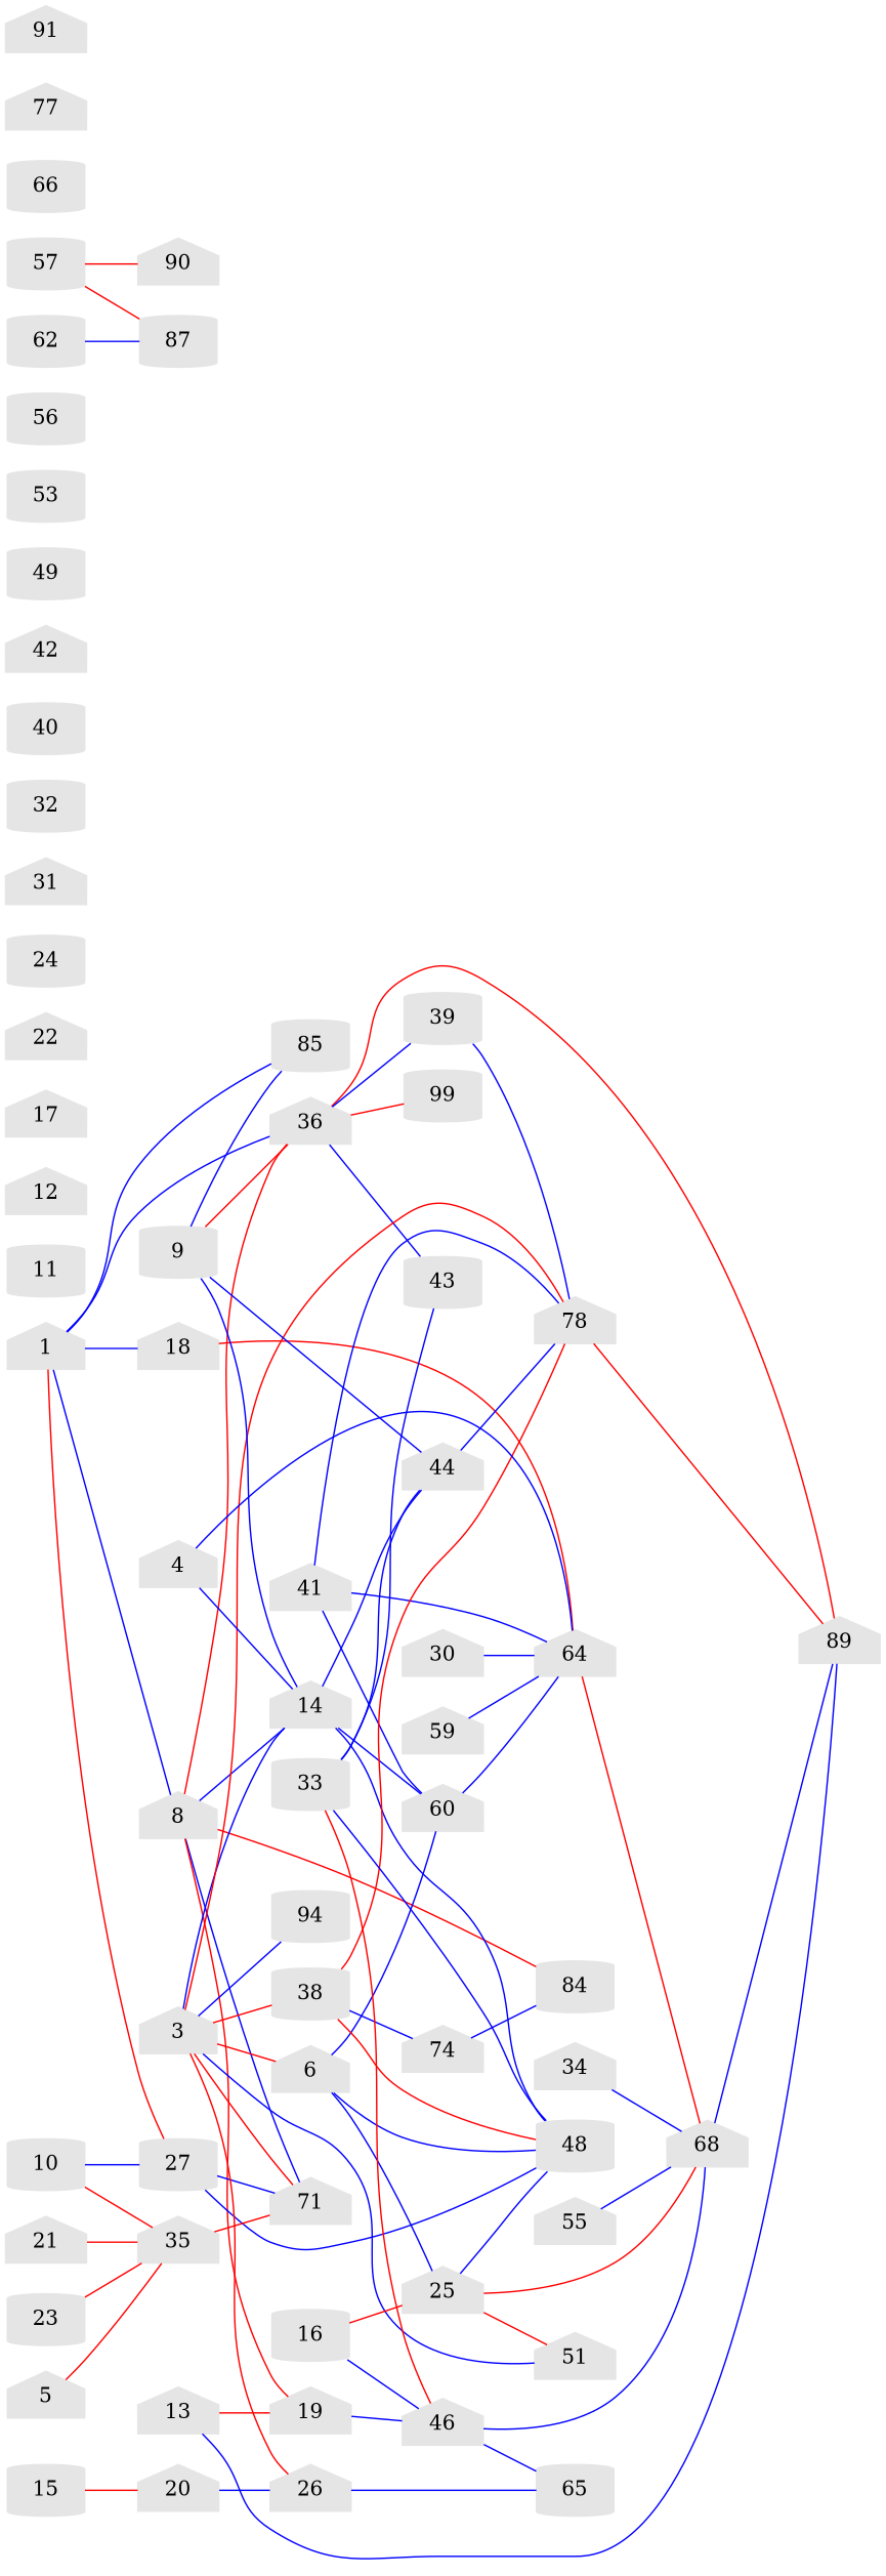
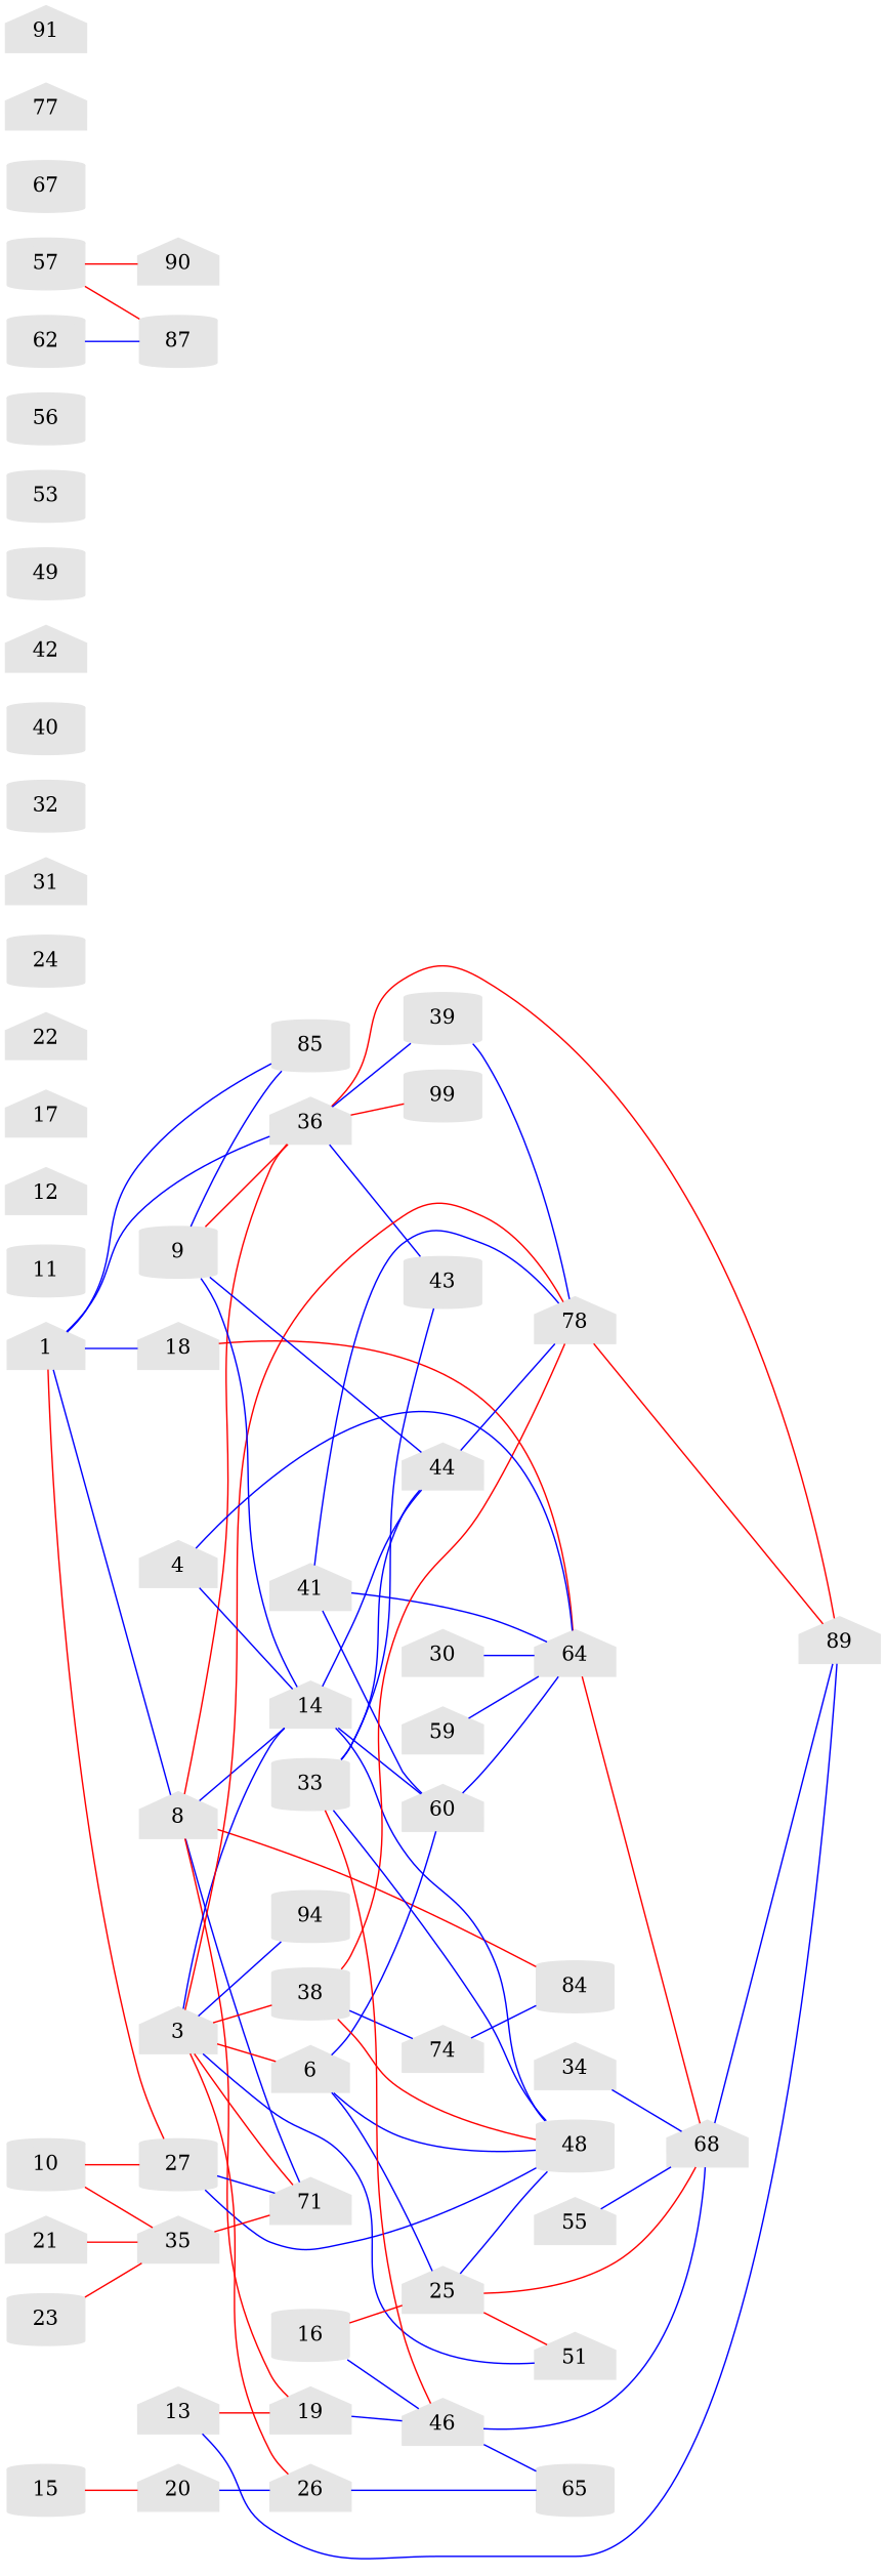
  graph {
    rankdir=LR
    node [color=gray90 shape=house style=filled]
    edge [color=blue]
    1 [super="+61"]
    8 [super="+28"]
    18
    27 [shape=cylinder super="+95"]
    36 [super="+92"]
    85 [shape=cylinder]
    14 [super="+79"]
    71
    19 [super="+37"]
    84 [shape=cylinder]
    64 [super="+72"]
    48 [shape=cylinder super="+73"]
    89 [super="+98"]
    39 [shape=cylinder super="+66"]
    43 [shape=cylinder]
    n16 [label=99 shape=cylinder]
    41 [super="+58"]
    78 [super="+96"]
    60
    3 [super="+80"]
    6 [super="+7"]
    26 [super="+29"]
    38 [shape=cylinder]
    51
    94 [shape=cylinder]
    25 [super="+50"]
    44 [super="+54"]
    65 [shape=cylinder]
    74 [super="+86"]
    4 [super="+82"]
    68 [super="+76"]
    35 [super="+83"]
-   5
    46 [super="+75"]
    9 [shape=cylinder super="+45"]
    10 [shape=cylinder super="+47"]
    11 [shape=cylinder]
    12
    13 [super="+52"]
    15 [shape=cylinder]
    20
    16 [shape=cylinder]
    17
    21 [super="+70"]
    22
    23 [shape=cylinder]
    24 [shape=cylinder]
    30
    31
    32 [shape=cylinder]
    33 [shape=cylinder super="+81"]
    34
    40 [shape=cylinder]
    42
    49 [shape=cylinder]
    53 [shape=cylinder super="+69"]
    55
    56 [shape=cylinder super="+88"]
    57 [shape=cylinder super="+63"]
    90
    87 [shape=cylinder]
    62 [shape=cylinder super="+93"]
    59
-   67 [shape=cylinder label=66]
+   67 [shape=cylinder]
    77
    91
    1 -- 8
    1 -- 18
    1 -- 27 [color=red]
    1 -- 36
    1 -- 85
    8 -- 36 [color=red]
    8 -- 14
    8 -- 71
    8 -- 19 [color=red]
    8 -- 84 [color=red]
    18 -- 64 [color=red]
    27 -- 71
    27 -- 48
    36 -- 89 [color=red]
    36 -- 39
    36 -- 43
    36 -- n16 [color=red]
    14 -- 48
    14 -- 60
    14 -- 44
    19 -- 46
    64 -- 68 [color=red]
    39 -- 78
    41 -- 64
    41 -- 78
    41 -- 60
    78 -- 89 [color=red]
    60 -- 64
    3 -- 14
    3 -- 71 [color=red]
    3 -- 78 [color=red]
    3 -- 6 [color=red]
    3 -- 26 [color=red]
    3 -- 38 [color=red]
    3 -- 51
    3 -- 94
    6 -- 48
    6 -- 60
    6 -- 25
    26 -- 65
    38 -- 48 [color=red]
    38 -- 78 [color=red]
    38 -- 74
    25 -- 48
    25 -- 51 [color=red]
    25 -- 68 [color=red]
    44 -- 78
    74 -- 84
    4 -- 14
    4 -- 64
    68 -- 89
    35 -- 71 [color=red]
-   5 -- 35 [color=red]
    46 -- 65
    46 -- 68
    9 -- 36 [color=red]
    9 -- 85
    9 -- 14
    9 -- 44
-   10 -- 27
+   10 -- 27 [color=red]
    10 -- 35 [color=red]
    13 -- 19 [color=red]
    13 -- 89
    15 -- 20 [color=red]
    20 -- 26
    16 -- 25 [color=red]
    16 -- 46
    21 -- 35 [color=red]
    23 -- 35 [color=red]
    30 -- 64
    33 -- 48
    33 -- 43
    33 -- 44
    33 -- 46 [color=red]
    34 -- 68
    55 -- 68
    57 -- 90 [color=red]
    57 -- 87 [color=red]
    62 -- 87
    59 -- 64
  }
